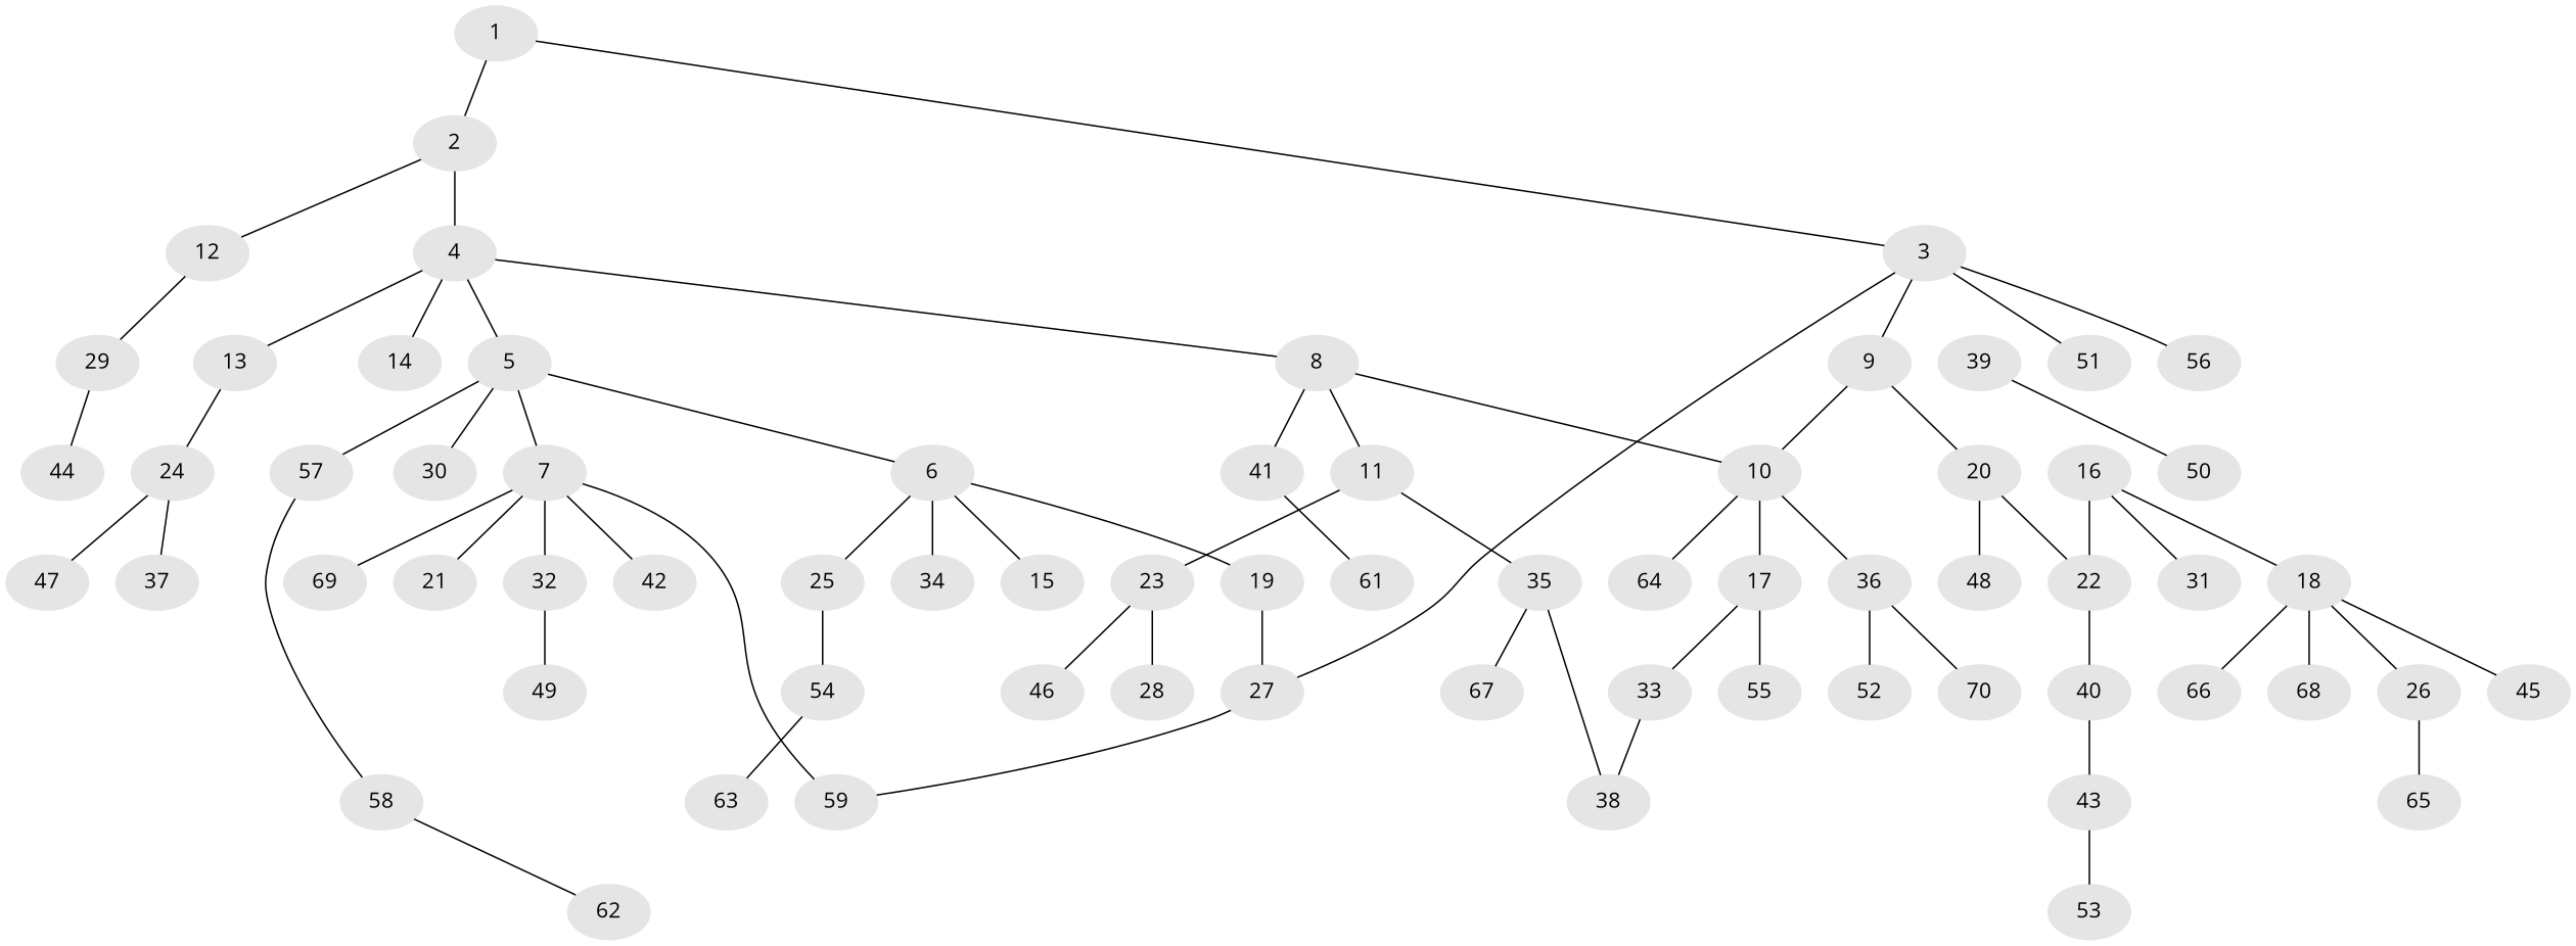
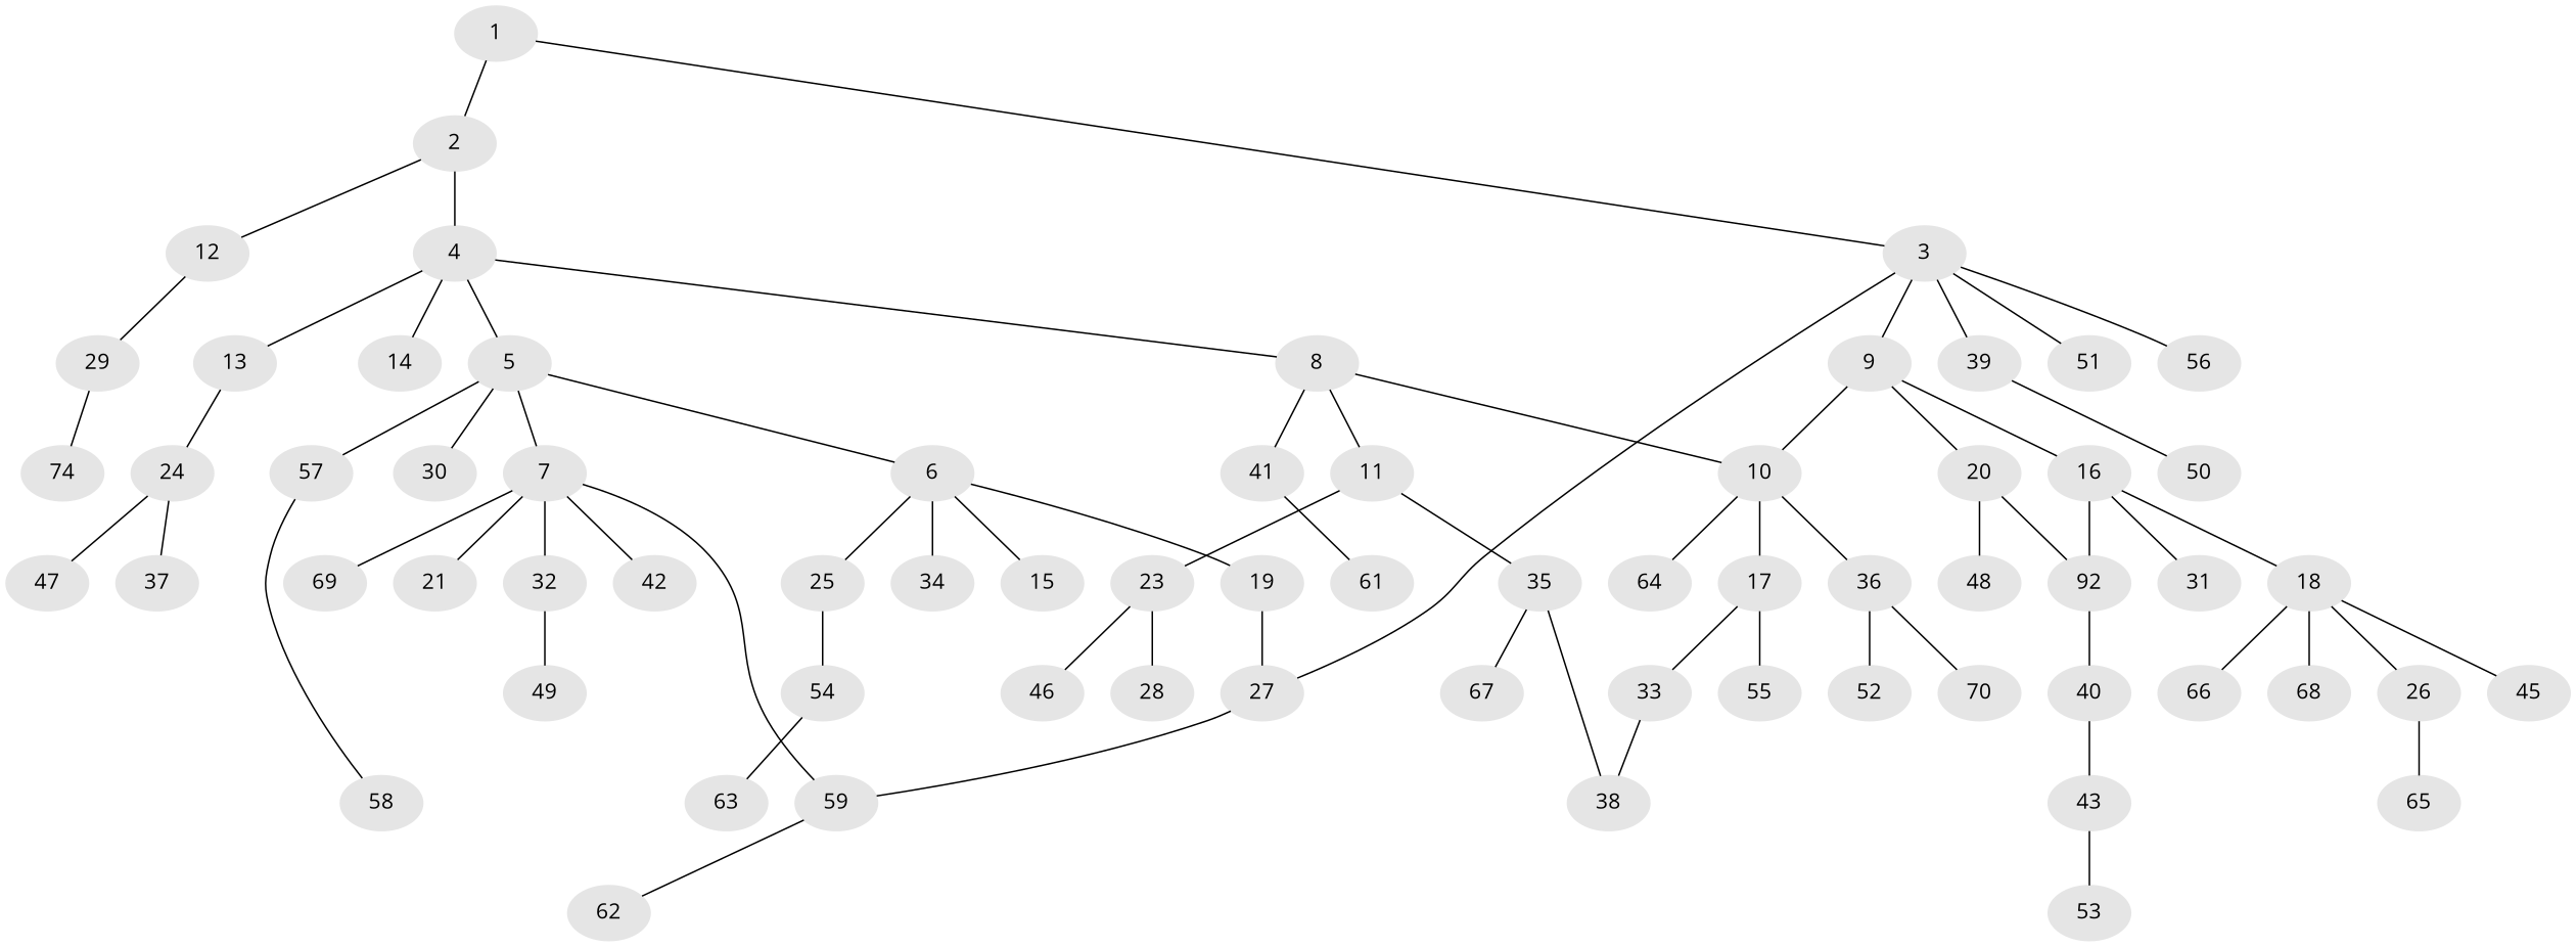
  graph {
    fontname="Open Sans"
    node [color=gray90 fontname="Open Sans" style=filled]
    edge [fontname="Open Sans"]
    1
    2
    3
    4
    12
    9
    27
    39
    51
    56
    5
    8
    13
    14
    29
    10
    16
    20
    59
    50
    6
    7
    30
    57
    11
    41
    24
    15
    19
    25
    34
    21
    32
    42
    69
    58
    54
    49
    62
    17
    36
    64
    23
    35
    61
    18
-   22
+   22 [label=92]
    31
    33
    55
    48
    52
    70
    28
    46
    38
    67
-   44
+   44 [label=74]
    37
    47
    26
    45
    66
    68
    40
    65
    43
    63
    53
    1 -- 2
    1 -- 3
    2 -- 4
    2 -- 12
    3 -- 9
    3 -- 27
+   3 -- 39
    3 -- 51
    3 -- 56
    4 -- 5
    4 -- 8
    4 -- 13
    4 -- 14
    12 -- 29
    9 -- 10
+   9 -- 16
    9 -- 20
    27 -- 59
    39 -- 50
    5 -- 6
    5 -- 7
    5 -- 30
    5 -- 57
    8 -- 10
    8 -- 11
    8 -- 41
    13 -- 24
    29 -- 44
    10 -- 17
    10 -- 36
    10 -- 64
    16 -- 18
    16 -- 22
    16 -- 31
    20 -- 22
    20 -- 48
-   58 -- 62
+   59 -- 62
    6 -- 15
    6 -- 19
    6 -- 25
    6 -- 34
    7 -- 59
    7 -- 21
    7 -- 32
    7 -- 42
    7 -- 69
    57 -- 58
    11 -- 23
    11 -- 35
    41 -- 61
    24 -- 37
    24 -- 47
    19 -- 27
    25 -- 54
    32 -- 49
    54 -- 63
    17 -- 33
    17 -- 55
    36 -- 52
    36 -- 70
    23 -- 28
    23 -- 46
    35 -- 38
    35 -- 67
    18 -- 26
    18 -- 45
    18 -- 66
    18 -- 68
    22 -- 40
    33 -- 38
    26 -- 65
    40 -- 43
    43 -- 53
  }
